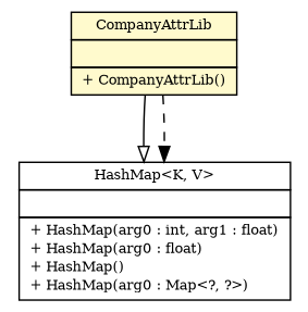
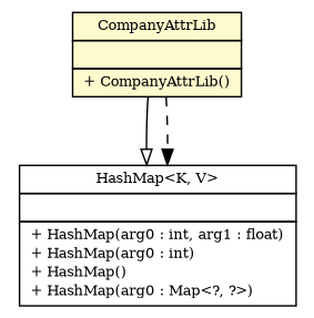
  digraph {
    fontname="DejaVu Serif"
    node [fontcolor=black fontname="DejaVu Serif" fontsize=9.0 shape=plaintext]
    edge [color=black fontcolor=black fontname="DejaVu Serif" fontsize=10.0 headport=p labelfontname=Helvetica labelfontsize=10 tailport=p]
    n1 [label=<<table border="0" cellborder="1" cellspacing="0" cellpadding="2" port="p" bgcolor="lemonChiffon" href="./CompanyAttrLib.html"> 		<tr><td><table border="0" cellspacing="0" cellpadding="1"> 			<tr><td> CompanyAttrLib </td></tr> 		</table></td></tr> 		<tr><td><table border="0" cellspacing="0" cellpadding="1"> 			<tr><td align="left">  </td></tr> 		</table></td></tr> 		<tr><td><table border="0" cellspacing="0" cellpadding="1"> 			<tr><td align="left"> + CompanyAttrLib() </td></tr> 		</table></td></tr> 		</table>>]
-   n2 [label=<<table border="0" cellborder="1" cellspacing="0" cellpadding="2" port="p" href="http://java.sun.com/j2se/1.4.2/docs/api/java/util/HashMap.html"> 		<tr><td><table border="0" cellspacing="0" cellpadding="1"> 			<tr><td> HashMap&lt;K, V&gt; </td></tr> 		</table></td></tr> 		<tr><td><table border="0" cellspacing="0" cellpadding="1"> 			<tr><td align="left">  </td></tr> 		</table></td></tr> 		<tr><td><table border="0" cellspacing="0" cellpadding="1"> 			<tr><td align="left"> + HashMap(arg0 : int, arg1 : float) </td></tr> 			<tr><td align="left"> + HashMap(arg0 : float) </td></tr> 			<tr><td align="left"> + HashMap() </td></tr> 			<tr><td align="left"> + HashMap(arg0 : Map&lt;?, ?&gt;) </td></tr> 		</table></td></tr> 		</table>>]
+   n2 [label=<<table border="0" cellborder="1" cellspacing="0" cellpadding="2" port="p" href="http://java.sun.com/j2se/1.4.2/docs/api/java/util/HashMap.html"> 		<tr><td><table border="0" cellspacing="0" cellpadding="1"> 			<tr><td> HashMap&lt;K, V&gt; </td></tr> 		</table></td></tr> 		<tr><td><table border="0" cellspacing="0" cellpadding="1"> 			<tr><td align="left">  </td></tr> 		</table></td></tr> 		<tr><td><table border="0" cellspacing="0" cellpadding="1"> 			<tr><td align="left"> + HashMap(arg0 : int, arg1 : float) </td></tr> 			<tr><td align="left"> + HashMap(arg0 : int) </td></tr> 			<tr><td align="left"> + HashMap() </td></tr> 			<tr><td align="left"> + HashMap(arg0 : Map&lt;?, ?&gt;) </td></tr> 		</table></td></tr> 		</table>>]
    n1 -> n2 [arrowhead=onormal]
    n1 -> n2 [arrowhead=normal style=dashed]
  }
